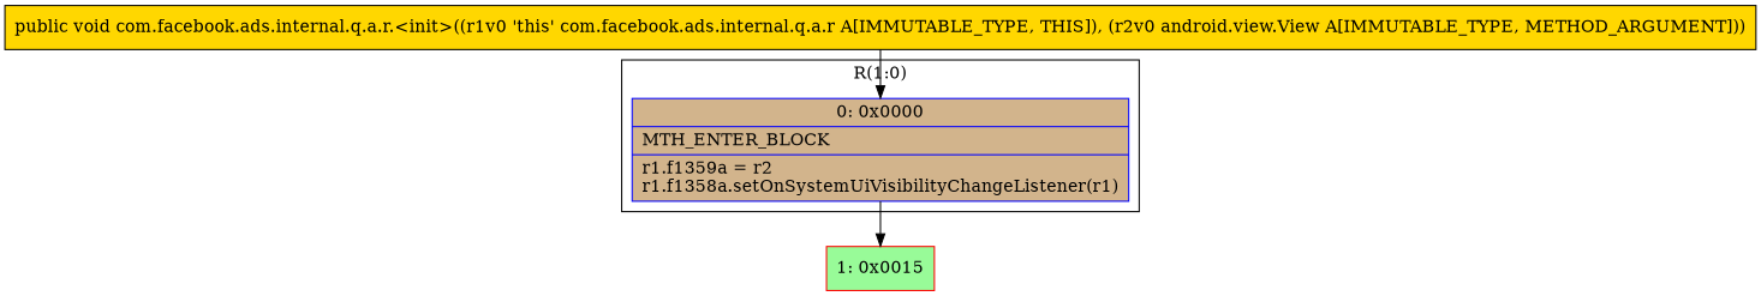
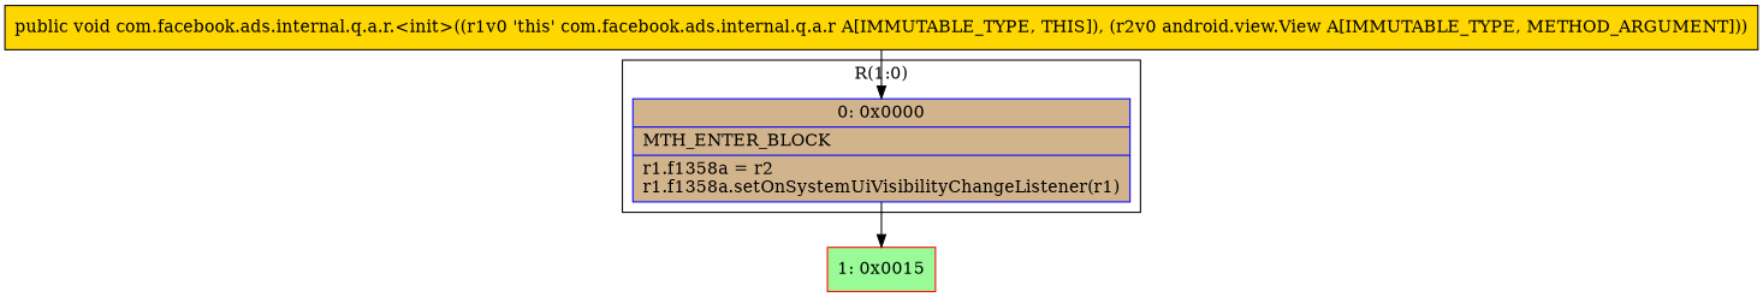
  digraph {
    node [shape=record style=filled]
-   n1 [color=blue label="{0\:\ 0x0000|MTH_ENTER_BLOCK\l|r1.f1359a = r2\lr1.f1358a.setOnSystemUiVisibilityChangeListener(r1)\l}" fillcolor=tan]
+   n1 [color=blue label="{0\:\ 0x0000|MTH_ENTER_BLOCK\l|r1.f1358a = r2\lr1.f1358a.setOnSystemUiVisibilityChangeListener(r1)\l}" fillcolor=tan]
    n2 [color=red label="{1\:\ 0x0015}" fillcolor=palegreen]
    n3 [label="{public void com.facebook.ads.internal.q.a.r.\<init\>((r1v0 'this' com.facebook.ads.internal.q.a.r A[IMMUTABLE_TYPE, THIS]), (r2v0 android.view.View A[IMMUTABLE_TYPE, METHOD_ARGUMENT])) }" fillcolor=gold]
    subgraph cluster_1 {
      label="R(1:0)"
      n1
    }
    n1 -> n2
    n3 -> n1
  }
